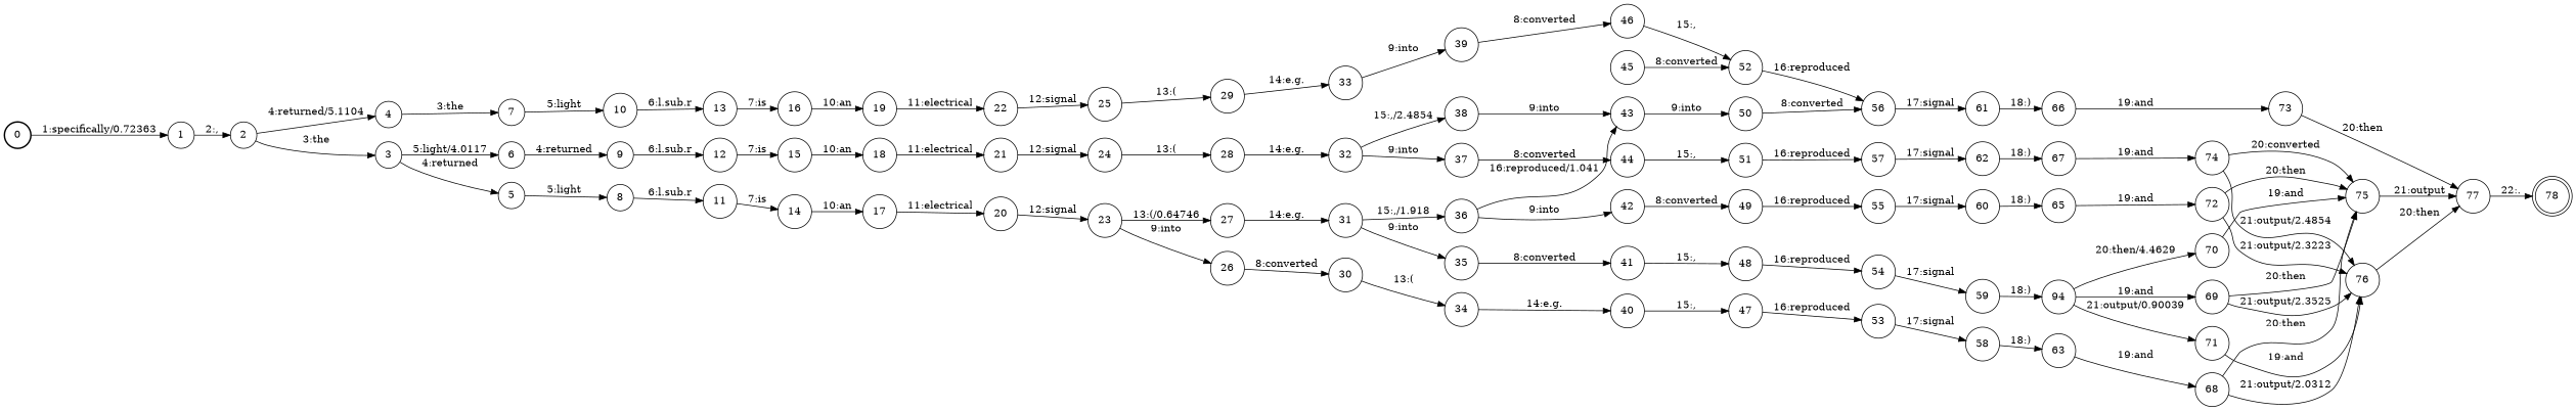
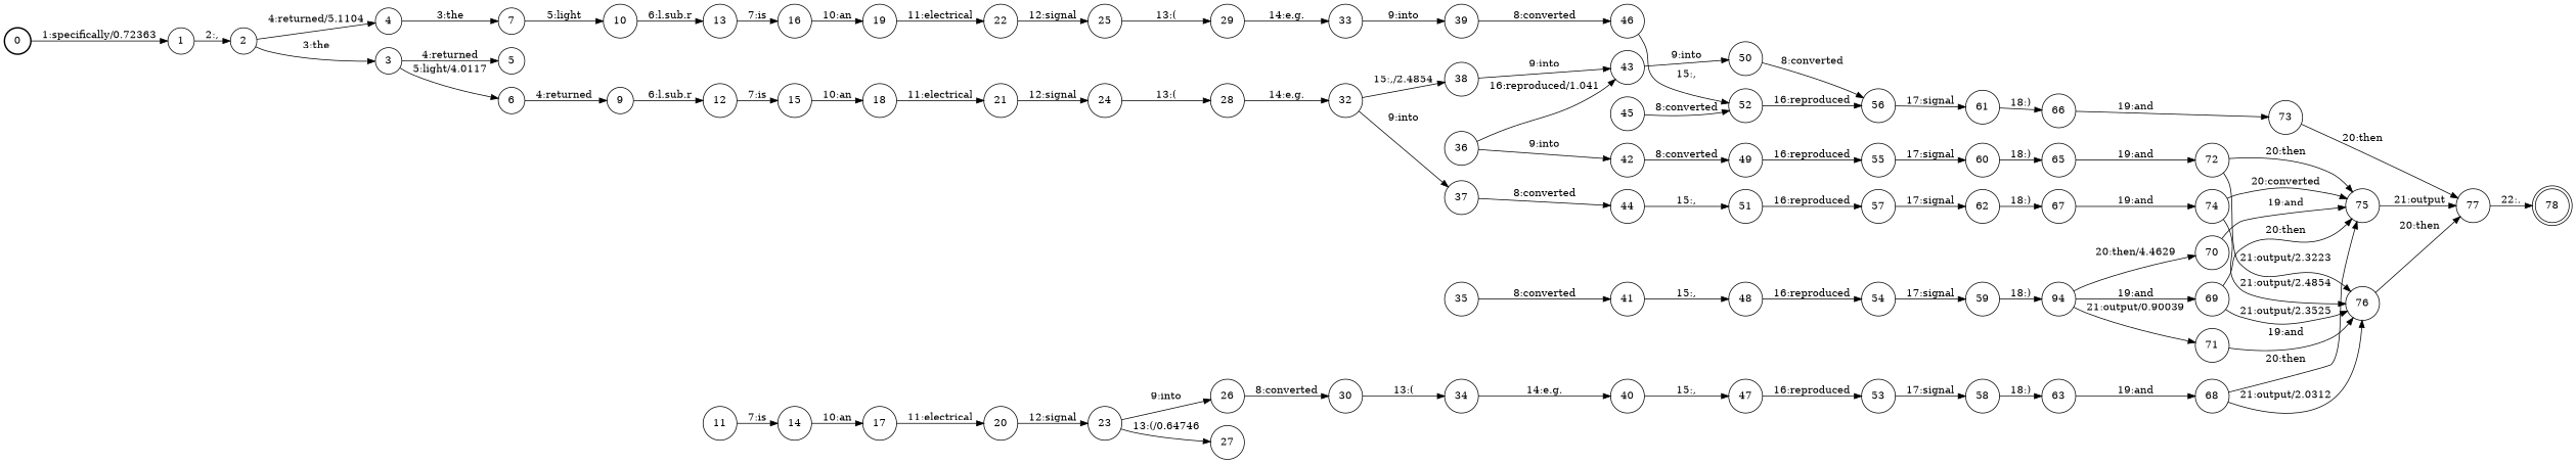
  digraph {
    nodesep=0.25
    rankdir=LR
    ranksep=0.4
    node [fontsize=14 shape=circle style=solid]
    edge [fontsize=14]
    n1 [label=0 style=bold]
    n2 [label=1]
    n3 [label=2]
    n4 [label=3]
    n5 [label=4]
    n6 [label=5]
    n7 [label=6]
    n8 [label=7]
-   n9 [label=8]
    n10 [label=9]
    n11 [label=10]
    n12 [label=11]
    n13 [label=12]
    n14 [label=13]
    n15 [label=14]
    n16 [label=15]
    n17 [label=16]
    n18 [label=17]
    n19 [label=18]
    n20 [label=19]
    n21 [label=20]
    n22 [label=21]
    n23 [label=22]
    n24 [label=23]
    n25 [label=24]
    n26 [label=25]
    n27 [label=26]
    n28 [label=27]
    n29 [label=28]
    n30 [label=29]
    n31 [label=30]
-   n32 [label=31]
    n33 [label=32]
    n34 [label=33]
    n35 [label=34]
    n36 [label=36]
    n37 [label=35]
    n38 [label=38]
    n39 [label=37]
    n40 [label=39]
    n41 [label=40]
    n42 [label=42]
    n43 [label=43]
    n44 [label=41]
    n45 [label=44]
    n46 [label=46]
    n47 [label=47]
    n48 [label=49]
    n49 [label=50]
    n50 [label=48]
    n51 [label=45]
    n52 [label=52]
    n53 [label=51]
    n54 [label=53]
    n55 [label=54]
    n56 [label=55]
    n57 [label=56]
    n58 [label=57]
    n59 [label=58]
    n60 [label=59]
    n61 [label=60]
    n62 [label=61]
    n63 [label=62]
    n64 [label=63]
    n65 [label=94]
    n66 [label=65]
    n67 [label=66]
    n68 [label=67]
    n69 [label=68]
    n70 [label=69]
    n71 [label=70]
    n72 [label=71]
    n73 [label=72]
    n74 [label=73]
    n75 [label=74]
    n76 [label=75]
    n77 [label=76]
    n78 [label=77]
    n79 [label=78 shape=doublecircle]
    n1 -> n2 [label="1:specifically/0.72363"]
    n2 -> n3 [label="2:,"]
    n3 -> n4 [label="3:the"]
    n3 -> n5 [label="4:returned/5.1104"]
    n4 -> n6 [label="4:returned"]
    n4 -> n7 [label="5:light/4.0117"]
    n5 -> n8 [label="3:the"]
-   n6 -> n9 [label="5:light"]
    n7 -> n10 [label="4:returned"]
    n8 -> n11 [label="5:light"]
-   n9 -> n12 [label="6:l.sub.r"]
    n10 -> n13 [label="6:l.sub.r"]
    n11 -> n14 [label="6:l.sub.r"]
    n12 -> n15 [label="7:is"]
    n13 -> n16 [label="7:is"]
    n14 -> n17 [label="7:is"]
    n15 -> n18 [label="10:an"]
    n16 -> n19 [label="10:an"]
    n17 -> n20 [label="10:an"]
    n18 -> n21 [label="11:electrical"]
    n19 -> n22 [label="11:electrical"]
    n20 -> n23 [label="11:electrical"]
    n21 -> n24 [label="12:signal"]
    n22 -> n25 [label="12:signal"]
    n23 -> n26 [label="12:signal"]
    n24 -> n27 [label="9:into"]
    n24 -> n28 [label="13:(/0.64746"]
    n25 -> n29 [label="13:("]
    n26 -> n30 [label="13:("]
    n27 -> n31 [label="8:converted"]
-   n28 -> n32 [label="14:e.g."]
    n29 -> n33 [label="14:e.g."]
    n30 -> n34 [label="14:e.g."]
    n31 -> n35 [label="13:("]
-   n32 -> n36 [label="15:,/1.918"]
-   n32 -> n37 [label="9:into"]
    n33 -> n38 [label="15:,/2.4854"]
    n33 -> n39 [label="9:into"]
    n34 -> n40 [label="9:into"]
    n35 -> n41 [label="14:e.g."]
    n36 -> n42 [label="9:into"]
    n36 -> n43 [label="16:reproduced/1.041"]
    n37 -> n44 [label="8:converted"]
    n38 -> n43 [label="9:into"]
    n39 -> n45 [label="8:converted"]
    n40 -> n46 [label="8:converted"]
    n41 -> n47 [label="15:,"]
    n42 -> n48 [label="8:converted"]
    n43 -> n49 [label="9:into"]
    n44 -> n50 [label="15:,"]
    n45 -> n53 [label="15:,"]
    n46 -> n52 [label="15:,"]
    n47 -> n54 [label="16:reproduced"]
    n48 -> n56 [label="16:reproduced"]
    n49 -> n57 [label="8:converted"]
    n50 -> n55 [label="16:reproduced"]
    n51 -> n52 [label="8:converted"]
    n52 -> n57 [label="16:reproduced"]
    n53 -> n58 [label="16:reproduced"]
    n54 -> n59 [label="17:signal"]
    n55 -> n60 [label="17:signal"]
    n56 -> n61 [label="17:signal"]
    n57 -> n62 [label="17:signal"]
    n58 -> n63 [label="17:signal"]
    n59 -> n64 [label="18:)"]
    n60 -> n65 [label="18:)"]
    n61 -> n66 [label="18:)"]
    n62 -> n67 [label="18:)"]
    n63 -> n68 [label="18:)"]
    n64 -> n69 [label="19:and"]
    n65 -> n70 [label="19:and"]
    n65 -> n71 [label="20:then/4.4629"]
    n65 -> n72 [label="21:output/0.90039"]
    n66 -> n73 [label="19:and"]
    n67 -> n74 [label="19:and"]
    n68 -> n75 [label="19:and"]
    n69 -> n76 [label="20:then"]
    n69 -> n77 [label="21:output/2.0312"]
    n70 -> n76 [label="20:then"]
    n70 -> n77 [label="21:output/2.3525"]
    n71 -> n76 [label="19:and"]
    n72 -> n77 [label="19:and"]
    n73 -> n76 [label="20:then"]
    n73 -> n77 [label="21:output/2.3223"]
    n74 -> n78 [label="20:then"]
    n75 -> n76 [label="20:converted"]
    n75 -> n77 [label="21:output/2.4854"]
    n76 -> n78 [label="21:output"]
    n77 -> n78 [label="20:then"]
    n78 -> n79 [label="22:."]
  }
